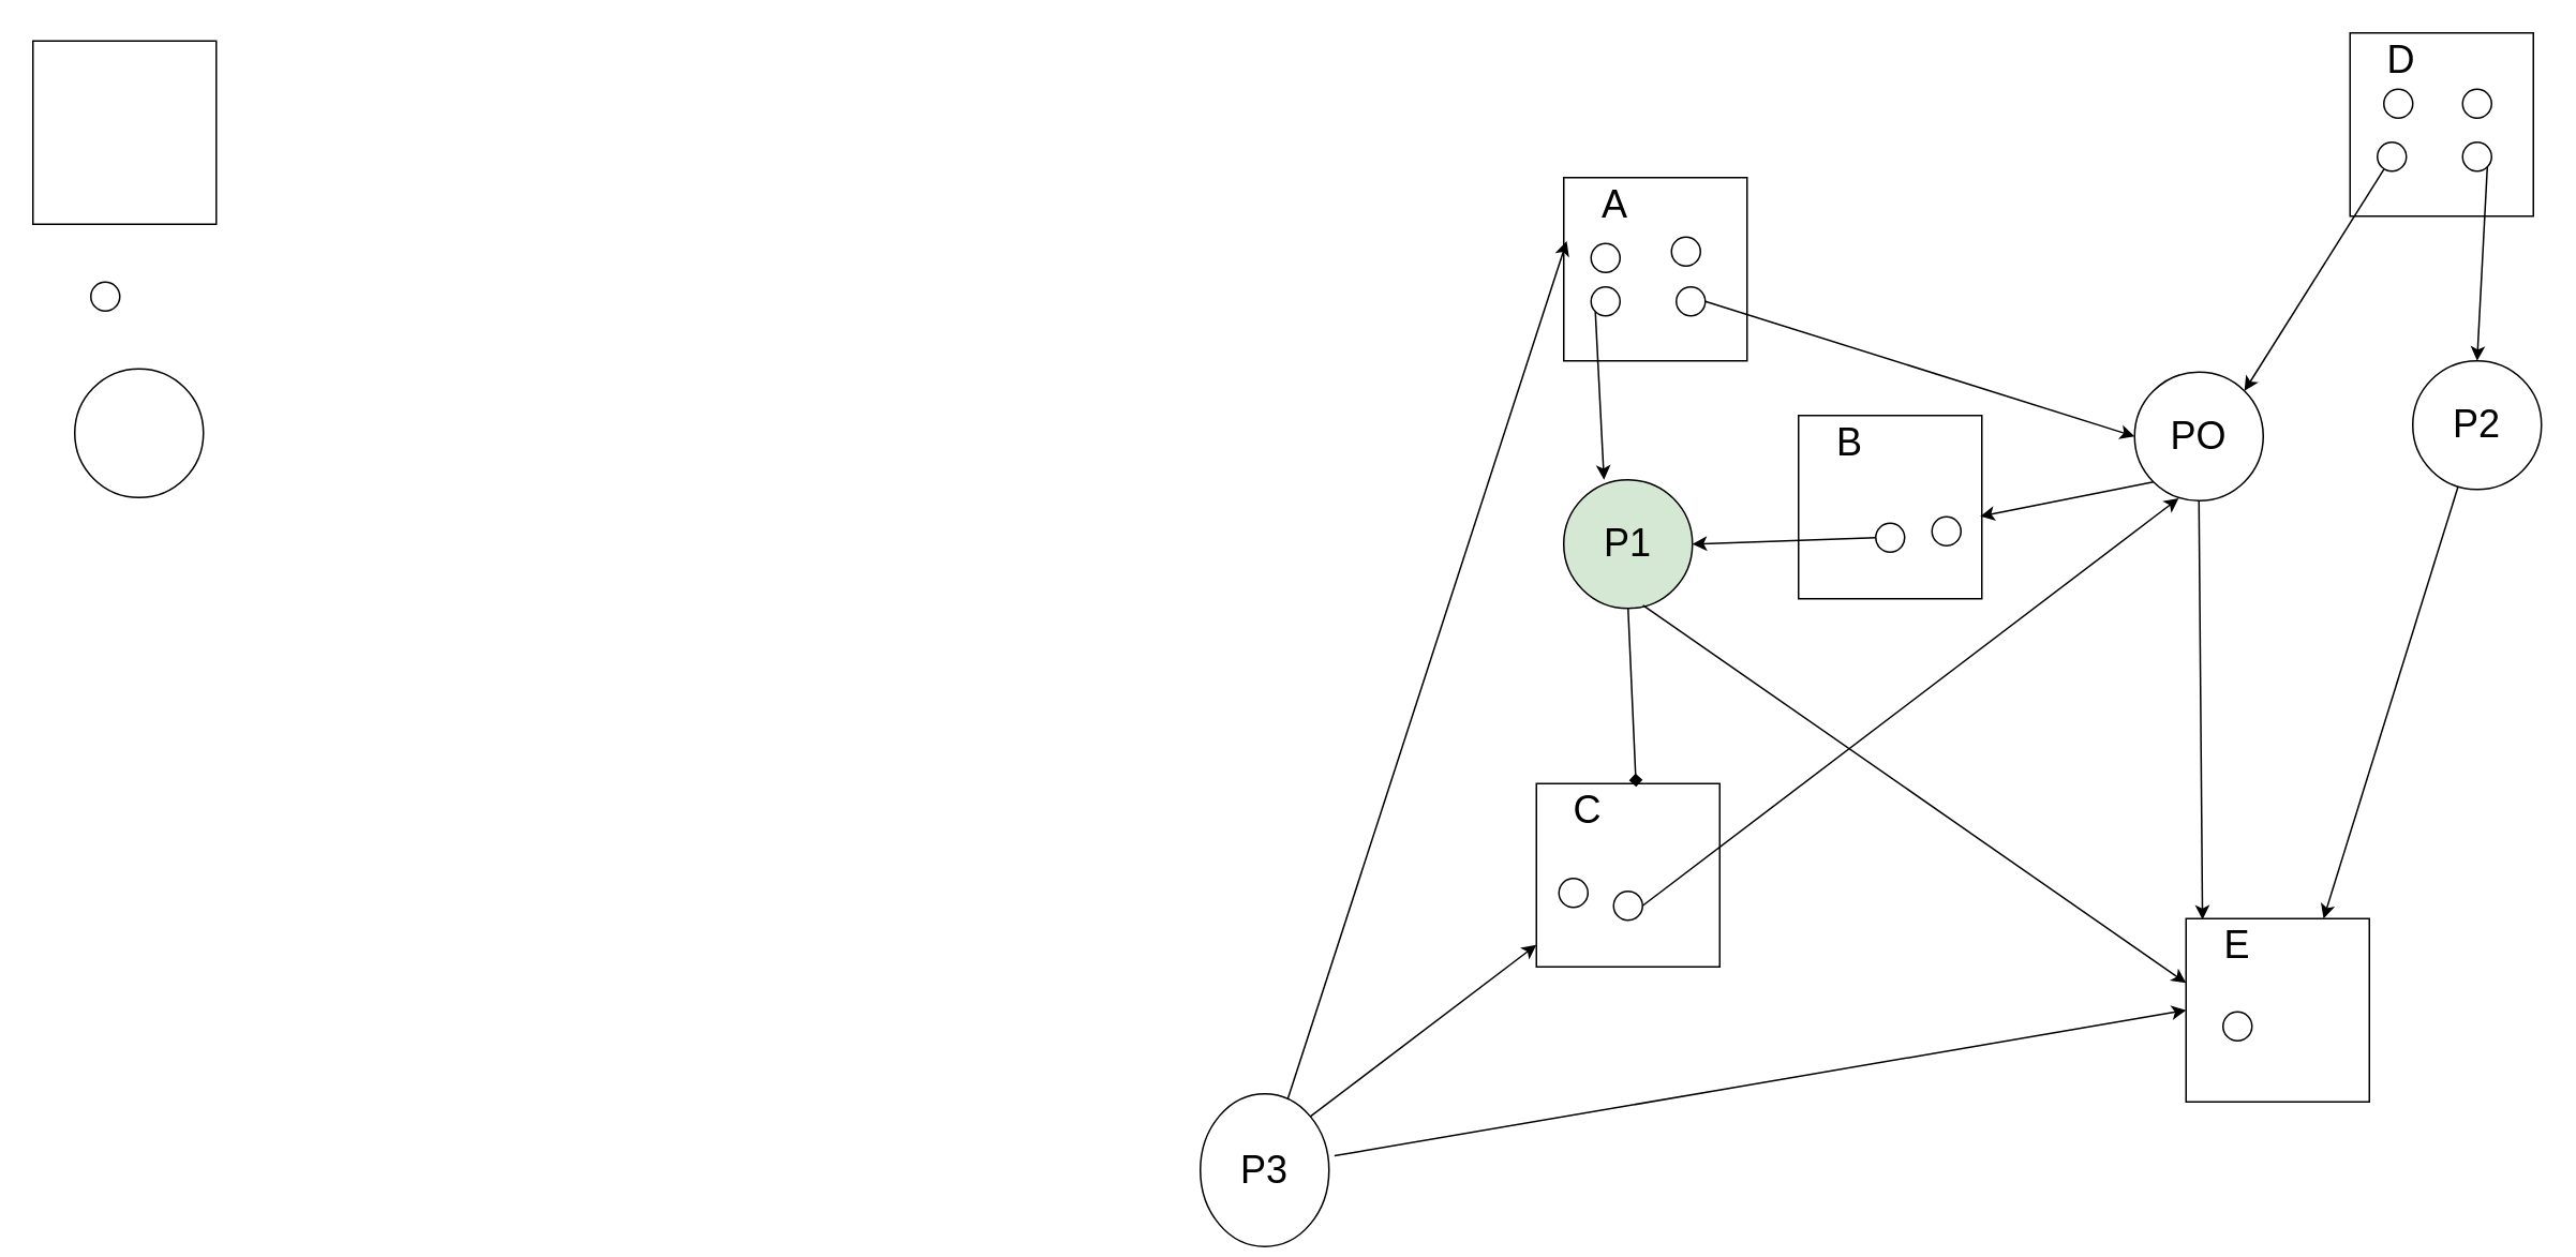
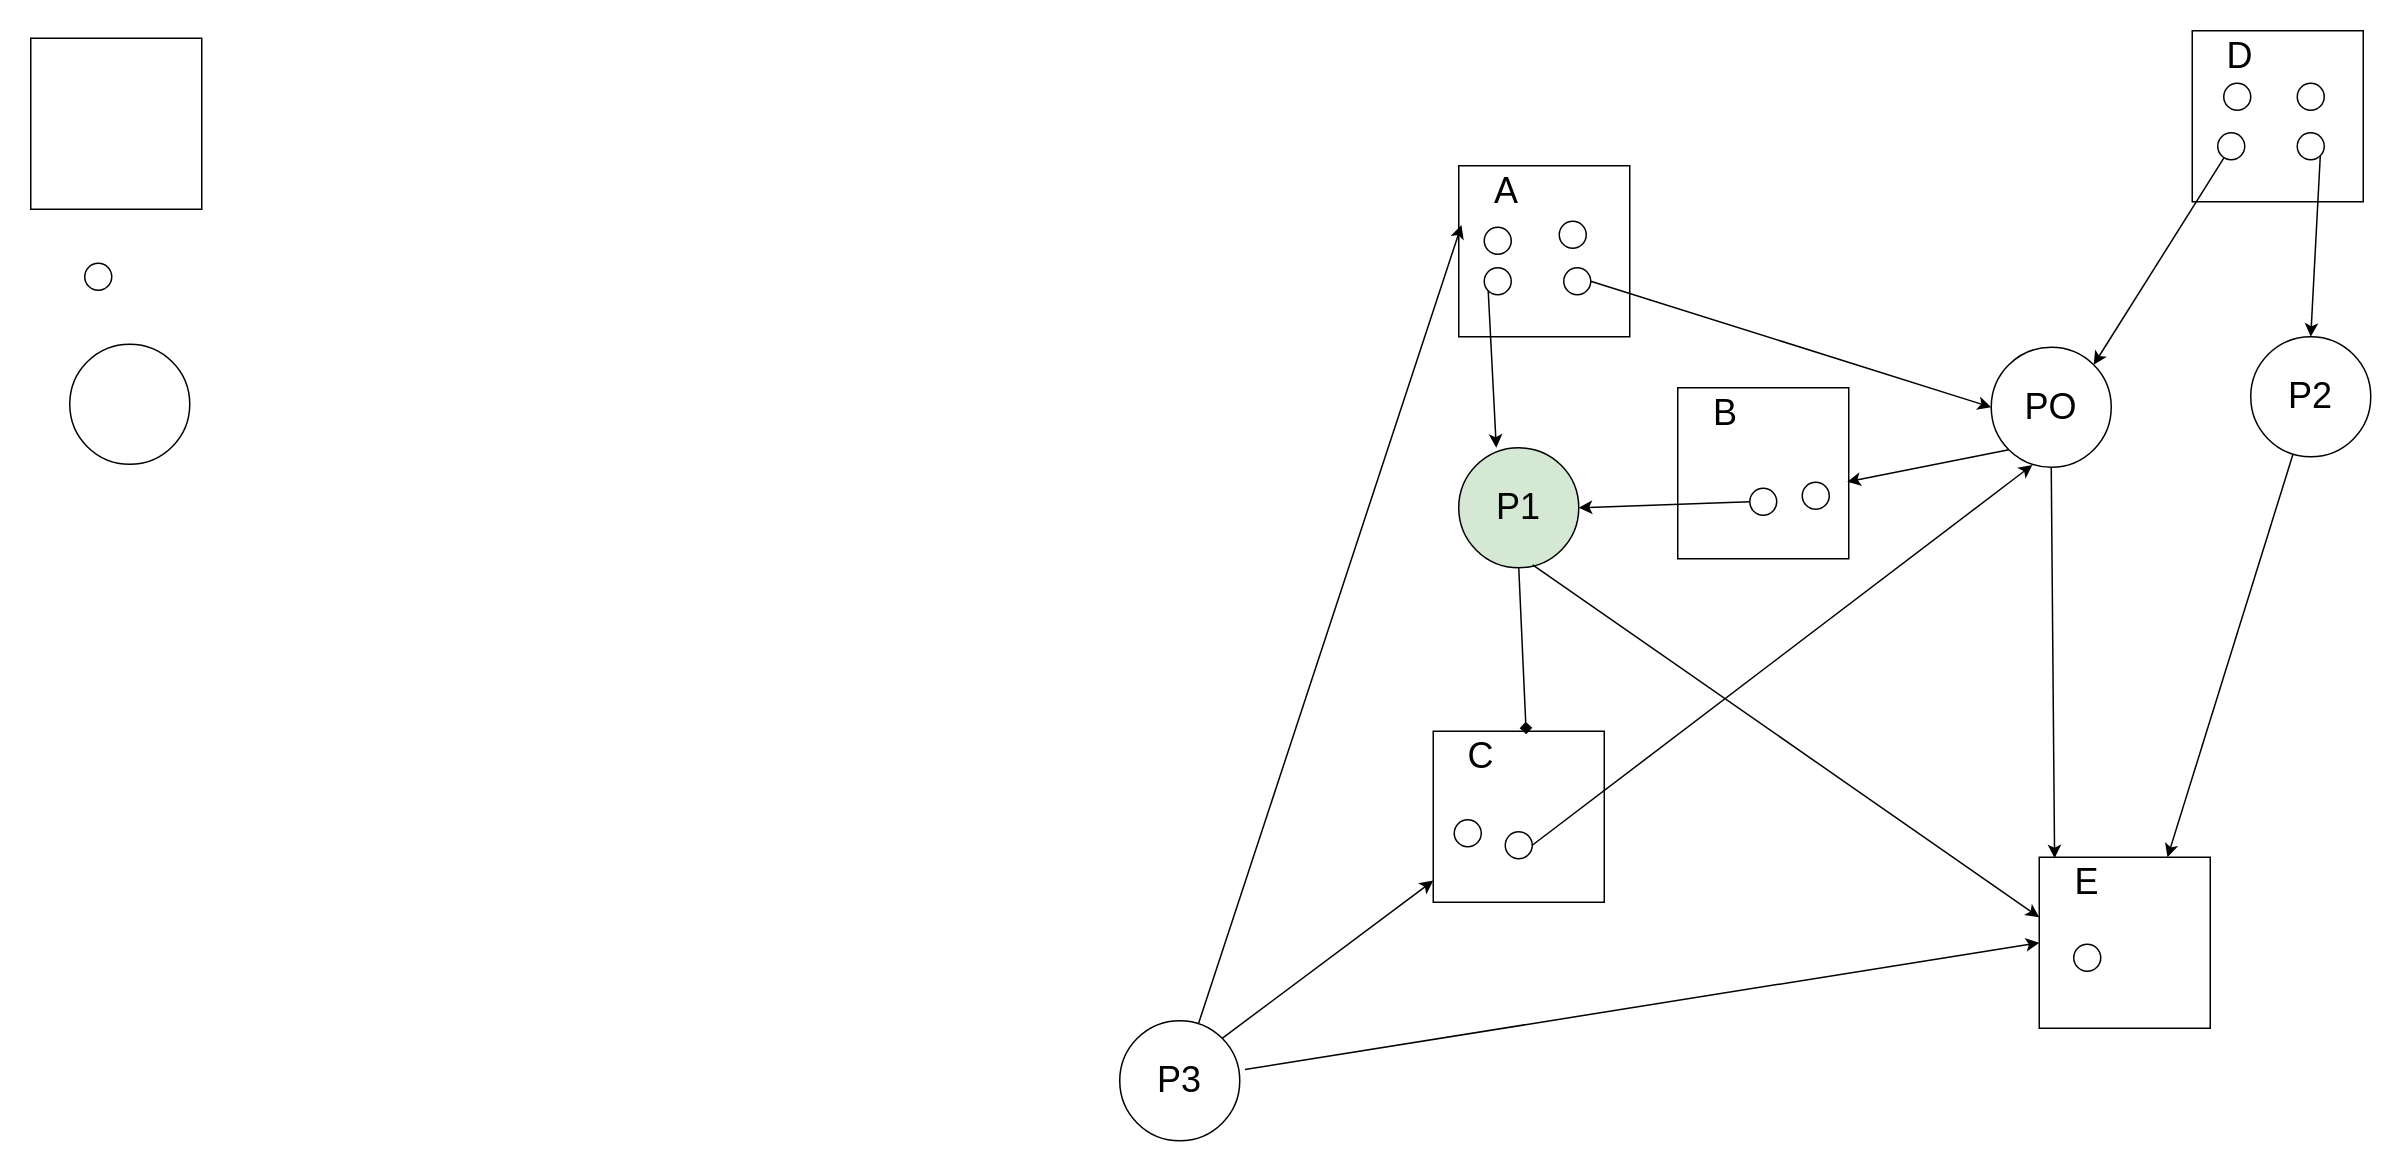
  <mxCell id="0" />
  <mxCell id="1" parent="0" />
  <mxCell id="2" value="" style="whiteSpace=wrap;html=1;aspect=fixed;" parent="1" vertex="1"><mxGeometry x="20" y="25" width="114" height="114" as="geometry" /></mxCell>
  <mxCell id="3" value="" style="ellipse;whiteSpace=wrap;html=1;aspect=fixed;" parent="1" vertex="1"><mxGeometry x="56" y="175" width="18" height="18" as="geometry" /></mxCell>
  <mxCell id="4" value="" style="ellipse;whiteSpace=wrap;html=1;aspect=fixed;" parent="1" vertex="1"><mxGeometry x="46" y="229" width="80" height="80" as="geometry" /></mxCell>
  <mxCell id="5" value="" style="whiteSpace=wrap;html=1;aspect=fixed;" parent="1" vertex="1"><mxGeometry x="972" y="110" width="114" height="114" as="geometry" /></mxCell>
  <mxCell id="6" value="&lt;font style=&quot;font-size: 24px;&quot;&gt;A&lt;/font&gt;" style="text;html=1;align=center;verticalAlign=middle;whiteSpace=wrap;rounded=0;" parent="1" vertex="1"><mxGeometry x="974" y="112" width="60" height="30" as="geometry" /></mxCell>
  <mxCell id="7" value="" style="ellipse;whiteSpace=wrap;html=1;aspect=fixed;" parent="1" vertex="1"><mxGeometry x="989" y="178" width="18" height="18" as="geometry" /></mxCell>
  <mxCell id="8" value="" style="ellipse;whiteSpace=wrap;html=1;aspect=fixed;" parent="1" vertex="1"><mxGeometry x="1042" y="178" width="18" height="18" as="geometry" /></mxCell>
  <mxCell id="9" value="" style="whiteSpace=wrap;html=1;aspect=fixed;" parent="1" vertex="1"><mxGeometry x="1461" y="20" width="114" height="114" as="geometry" /></mxCell>
  <mxCell id="10" value="&lt;font style=&quot;font-size: 24px;&quot;&gt;D&lt;/font&gt;" style="text;html=1;align=center;verticalAlign=middle;whiteSpace=wrap;rounded=0;" parent="1" vertex="1"><mxGeometry x="1463" y="22" width="60" height="30" as="geometry" /></mxCell>
  <mxCell id="11" value="" style="ellipse;whiteSpace=wrap;html=1;aspect=fixed;" parent="1" vertex="1"><mxGeometry x="1478" y="88" width="18" height="18" as="geometry" /></mxCell>
  <mxCell id="12" value="" style="ellipse;whiteSpace=wrap;html=1;aspect=fixed;" parent="1" vertex="1"><mxGeometry x="1531" y="88" width="18" height="18" as="geometry" /></mxCell>
  <mxCell id="13" value="" style="whiteSpace=wrap;html=1;aspect=fixed;" parent="1" vertex="1"><mxGeometry x="1118" y="258" width="114" height="114" as="geometry" /></mxCell>
  <mxCell id="14" value="&lt;font style=&quot;font-size: 24px;&quot;&gt;B&lt;/font&gt;" style="text;html=1;align=center;verticalAlign=middle;whiteSpace=wrap;rounded=0;" parent="1" vertex="1"><mxGeometry x="1120" y="260" width="60" height="30" as="geometry" /></mxCell>
  <mxCell id="15" value="" style="ellipse;whiteSpace=wrap;html=1;aspect=fixed;" parent="1" vertex="1"><mxGeometry x="1166" y="325" width="18" height="18" as="geometry" /></mxCell>
  <mxCell id="16" value="" style="whiteSpace=wrap;html=1;aspect=fixed;" parent="1" vertex="1"><mxGeometry x="955" y="487" width="114" height="114" as="geometry" /></mxCell>
  <mxCell id="17" value="&lt;font style=&quot;font-size: 24px;&quot;&gt;C&lt;/font&gt;" style="text;html=1;align=center;verticalAlign=middle;whiteSpace=wrap;rounded=0;" parent="1" vertex="1"><mxGeometry x="957" y="489" width="60" height="30" as="geometry" /></mxCell>
  <mxCell id="18" value="" style="ellipse;whiteSpace=wrap;html=1;aspect=fixed;" parent="1" vertex="1"><mxGeometry x="1003" y="554" width="18" height="18" as="geometry" /></mxCell>
  <mxCell id="19" value="" style="whiteSpace=wrap;html=1;aspect=fixed;" parent="1" vertex="1"><mxGeometry x="1359" y="571" width="114" height="114" as="geometry" /></mxCell>
  <mxCell id="20" value="&lt;font style=&quot;font-size: 24px;&quot;&gt;E&lt;/font&gt;" style="text;html=1;align=center;verticalAlign=middle;whiteSpace=wrap;rounded=0;" parent="1" vertex="1"><mxGeometry x="1361" y="573" width="60" height="30" as="geometry" /></mxCell>
  <mxCell id="21" value="" style="ellipse;whiteSpace=wrap;html=1;aspect=fixed;" parent="1" vertex="1"><mxGeometry x="1382" y="629" width="18" height="18" as="geometry" /></mxCell>
  <mxCell id="22" value="&lt;font style=&quot;font-size: 24px;&quot;&gt;PO&lt;/font&gt;" style="ellipse;whiteSpace=wrap;html=1;aspect=fixed;" parent="1" vertex="1"><mxGeometry x="1327" y="231" width="80" height="80" as="geometry" /></mxCell>
  <mxCell id="23" value="&lt;font style=&quot;font-size: 24px;&quot;&gt;P1&lt;/font&gt;" style="ellipse;whiteSpace=wrap;html=1;aspect=fixed;fillColor=#d5e8d4;" parent="1" vertex="1"><mxGeometry x="972" y="298" width="80" height="80" as="geometry" /></mxCell>
  <mxCell id="24" value="&lt;font style=&quot;font-size: 24px;&quot;&gt;P2&lt;/font&gt;" style="ellipse;whiteSpace=wrap;html=1;aspect=fixed;" parent="1" vertex="1"><mxGeometry x="1500" y="224" width="80" height="80" as="geometry" /></mxCell>
- <mxCell id="25" value="&lt;font style=&quot;font-size: 24px;&quot;&gt;P3&lt;/font&gt;" style="ellipse;whiteSpace=wrap;html=1;aspect=fixed;" parent="1" vertex="1"><mxGeometry x="746" y="680" width="80" height="95" as="geometry" /></mxCell>
+ <mxCell id="25" value="&lt;font style=&quot;font-size: 24px;&quot;&gt;P3&lt;/font&gt;" style="ellipse;whiteSpace=wrap;html=1;aspect=fixed;" parent="1" vertex="1"><mxGeometry x="746" y="680" width="80" height="80" as="geometry" /></mxCell>
  <mxCell id="26" value="" style="endArrow=classic;html=1;rounded=0;exitX=1;exitY=0.5;exitDx=0;exitDy=0;entryX=0;entryY=0.5;entryDx=0;entryDy=0;" parent="1" source="8" target="22" edge="1"><mxGeometry width="50" height="50" relative="1" as="geometry"><mxPoint x="1159" y="403" as="sourcePoint" /><mxPoint x="1209" y="353" as="targetPoint" /></mxGeometry></mxCell>
  <mxCell id="27" value="" style="endArrow=classic;html=1;rounded=0;exitX=1;exitY=0.5;exitDx=0;exitDy=0;entryX=0.343;entryY=0.981;entryDx=0;entryDy=0;entryPerimeter=0;" parent="1" source="18" target="22" edge="1"><mxGeometry width="50" height="50" relative="1" as="geometry"><mxPoint x="1080" y="282.5" as="sourcePoint" /><mxPoint x="1267" y="269.5" as="targetPoint" /></mxGeometry></mxCell>
  <mxCell id="28" value="" style="endArrow=classic;html=1;rounded=0;entryX=1;entryY=0;entryDx=0;entryDy=0;" parent="1" source="11" target="22" edge="1"><mxGeometry width="50" height="50" relative="1" as="geometry"><mxPoint x="1088" y="638" as="sourcePoint" /><mxPoint x="1322" y="239" as="targetPoint" /></mxGeometry></mxCell>
  <mxCell id="29" value="" style="endArrow=classic;html=1;rounded=0;exitX=0;exitY=1;exitDx=0;exitDy=0;entryX=0.991;entryY=0.55;entryDx=0;entryDy=0;entryPerimeter=0;" parent="1" source="22" target="13" edge="1"><mxGeometry width="50" height="50" relative="1" as="geometry"><mxPoint x="1374" y="304" as="sourcePoint" /><mxPoint x="1424" y="254" as="targetPoint" /></mxGeometry></mxCell>
  <mxCell id="30" value="" style="endArrow=classic;html=1;rounded=0;exitX=0.5;exitY=1;exitDx=0;exitDy=0;entryX=0.137;entryY=-0.046;entryDx=0;entryDy=0;entryPerimeter=0;" parent="1" source="22" target="20" edge="1"><mxGeometry width="50" height="50" relative="1" as="geometry"><mxPoint x="1400" y="250" as="sourcePoint" /><mxPoint x="1220" y="437" as="targetPoint" /></mxGeometry></mxCell>
  <mxCell id="31" value="" style="endArrow=classic;html=1;rounded=0;entryX=0.313;entryY=0;entryDx=0;entryDy=0;entryPerimeter=0;exitX=0;exitY=1;exitDx=0;exitDy=0;" parent="1" source="7" target="23" edge="1"><mxGeometry width="50" height="50" relative="1" as="geometry"><mxPoint x="979" y="440" as="sourcePoint" /><mxPoint x="1029" y="390" as="targetPoint" /></mxGeometry></mxCell>
  <mxCell id="32" value="" style="endArrow=classic;html=1;rounded=0;entryX=1;entryY=0.5;entryDx=0;entryDy=0;exitX=0;exitY=0.5;exitDx=0;exitDy=0;" parent="1" source="15" target="23" edge="1"><mxGeometry width="50" height="50" relative="1" as="geometry"><mxPoint x="929" y="477" as="sourcePoint" /><mxPoint x="979" y="427" as="targetPoint" /></mxGeometry></mxCell>
  <mxCell id="33" value="" style="endArrow=diamond;html=1;rounded=0;exitX=0.5;exitY=1;exitDx=0;exitDy=0;entryX=1;entryY=0;entryDx=0;entryDy=0;" parent="1" source="23" target="17" edge="1"><mxGeometry width="50" height="50" relative="1" as="geometry"><mxPoint x="957" y="515" as="sourcePoint" /><mxPoint x="1027" y="664" as="targetPoint" /></mxGeometry></mxCell>
  <mxCell id="34" value="" style="endArrow=classic;html=1;rounded=0;exitX=0.616;exitY=0.976;exitDx=0;exitDy=0;exitPerimeter=0;entryX=0;entryY=0.351;entryDx=0;entryDy=0;entryPerimeter=0;" parent="1" source="23" target="19" edge="1"><mxGeometry width="50" height="50" relative="1" as="geometry"><mxPoint x="1107" y="491" as="sourcePoint" /><mxPoint x="1157" y="441" as="targetPoint" /></mxGeometry></mxCell>
  <mxCell id="35" value="" style="endArrow=classic;html=1;rounded=0;entryX=0.5;entryY=0;entryDx=0;entryDy=0;exitX=1;exitY=1;exitDx=0;exitDy=0;" parent="1" source="12" target="24" edge="1"><mxGeometry width="50" height="50" relative="1" as="geometry"><mxPoint x="1504" y="459" as="sourcePoint" /><mxPoint x="1554" y="409" as="targetPoint" /></mxGeometry></mxCell>
  <mxCell id="36" value="" style="endArrow=classic;html=1;rounded=0;entryX=0.75;entryY=0;entryDx=0;entryDy=0;" parent="1" source="24" target="19" edge="1"><mxGeometry width="50" height="50" relative="1" as="geometry"><mxPoint x="1470" y="445" as="sourcePoint" /><mxPoint x="1520" y="395" as="targetPoint" /></mxGeometry></mxCell>
  <mxCell id="37" value="" style="endArrow=classic;html=1;rounded=0;entryX=0.016;entryY=0.347;entryDx=0;entryDy=0;entryPerimeter=0;" parent="1" source="25" target="5" edge="1"><mxGeometry width="50" height="50" relative="1" as="geometry"><mxPoint x="1114" y="-18" as="sourcePoint" /><mxPoint x="1164" y="-68" as="targetPoint" /></mxGeometry></mxCell>
  <mxCell id="38" value="" style="endArrow=classic;html=1;rounded=0;exitX=1;exitY=0;exitDx=0;exitDy=0;" parent="1" source="25" target="16" edge="1"><mxGeometry width="50" height="50" relative="1" as="geometry"><mxPoint x="795" y="764" as="sourcePoint" /><mxPoint x="845" y="714" as="targetPoint" /></mxGeometry></mxCell>
  <mxCell id="39" value="" style="endArrow=classic;html=1;rounded=0;exitX=1.043;exitY=0.406;exitDx=0;exitDy=0;exitPerimeter=0;entryX=0;entryY=0.5;entryDx=0;entryDy=0;" parent="1" source="25" target="19" edge="1"><mxGeometry width="50" height="50" relative="1" as="geometry"><mxPoint x="782" y="795" as="sourcePoint" /><mxPoint x="832" y="745" as="targetPoint" /></mxGeometry></mxCell>
  <mxCell id="40" value="" style="ellipse;whiteSpace=wrap;html=1;aspect=fixed;" vertex="1" parent="1"><mxGeometry x="989" y="151" width="18" height="18" as="geometry" /></mxCell>
  <mxCell id="41" value="" style="ellipse;whiteSpace=wrap;html=1;aspect=fixed;" vertex="1" parent="1"><mxGeometry x="1039" y="147" width="18" height="18" as="geometry" /></mxCell>
  <mxCell id="42" value="" style="ellipse;whiteSpace=wrap;html=1;aspect=fixed;" vertex="1" parent="1"><mxGeometry x="1531" y="55" width="18" height="18" as="geometry" /></mxCell>
  <mxCell id="43" value="" style="ellipse;whiteSpace=wrap;html=1;aspect=fixed;" vertex="1" parent="1"><mxGeometry x="969" y="546" width="18" height="18" as="geometry" /></mxCell>
  <mxCell id="44" value="" style="ellipse;whiteSpace=wrap;html=1;aspect=fixed;" vertex="1" parent="1"><mxGeometry x="1482" y="55" width="18" height="18" as="geometry" /></mxCell>
  <mxCell id="45" value="" style="ellipse;whiteSpace=wrap;html=1;aspect=fixed;" vertex="1" parent="1"><mxGeometry x="1201" y="321" width="18" height="18" as="geometry" /></mxCell>
